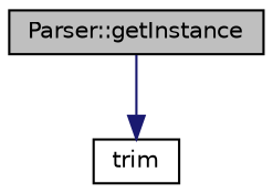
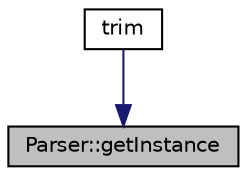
  digraph {
    rankdir=TB
    node [color=black fontname=Helvetica fontsize=10 shape=record style=filled]
    n1 [fillcolor=grey75 fontcolor=black height=0.2 label="Parser::getInstance" width=0.4]
    n2 [fillcolor=white height=0.2 label=trim width=0.4]
-   n1 -> n2 [color=midnightblue fontname=Helvetica fontsize=10 labelfontname=Helvetica labelfontsize=10 style=solid]
+   n2 -> n1 [color=midnightblue fontname=Helvetica fontsize=10 labelfontname=Helvetica labelfontsize=10 style=solid]
  }
